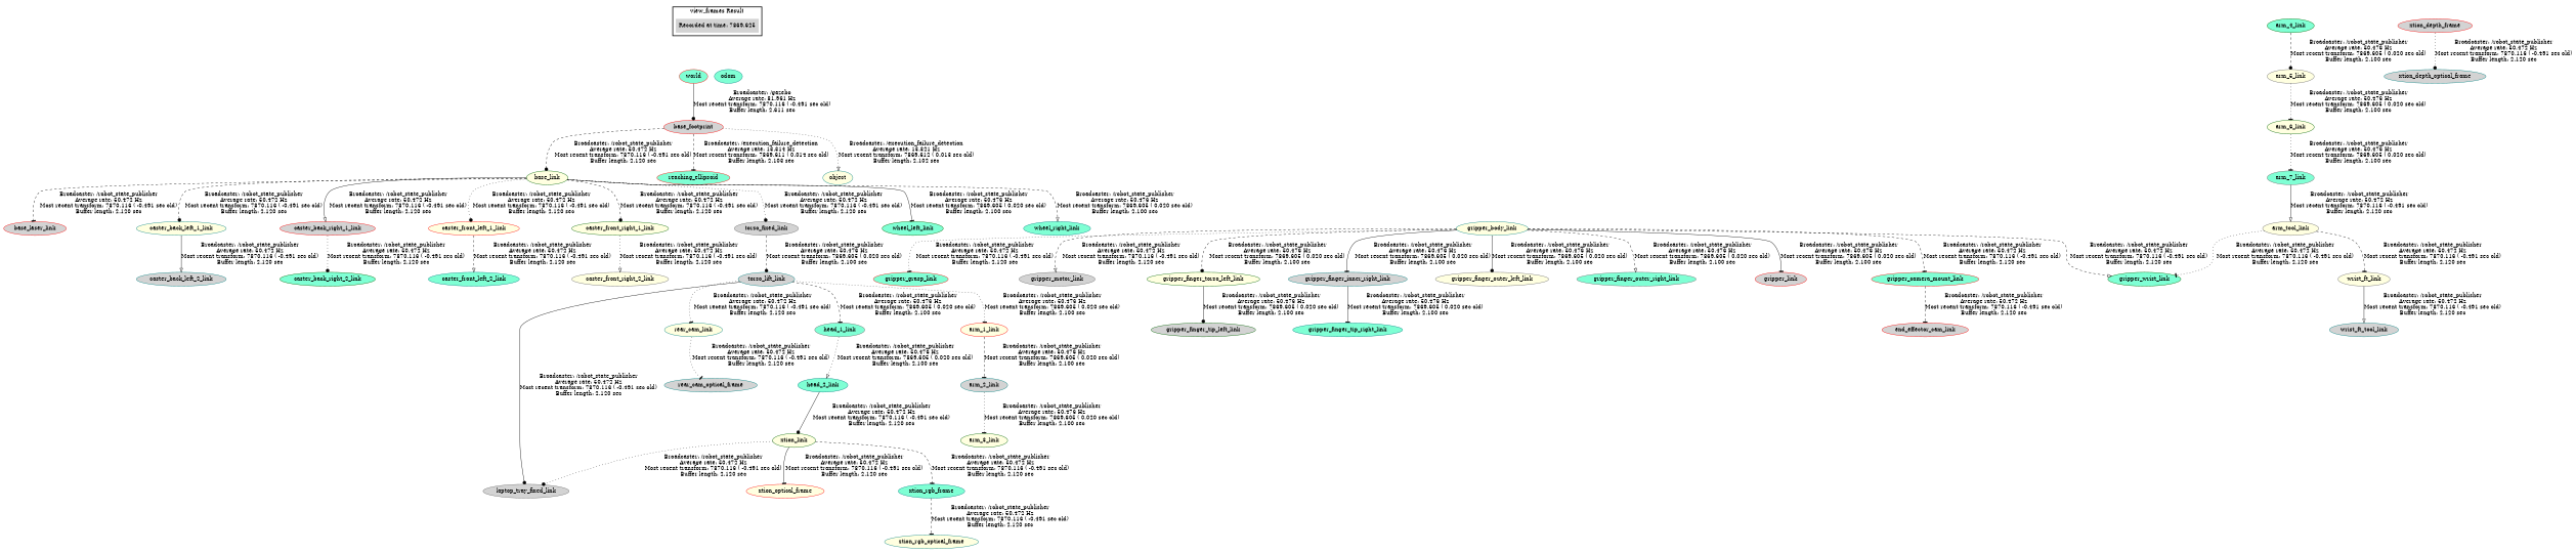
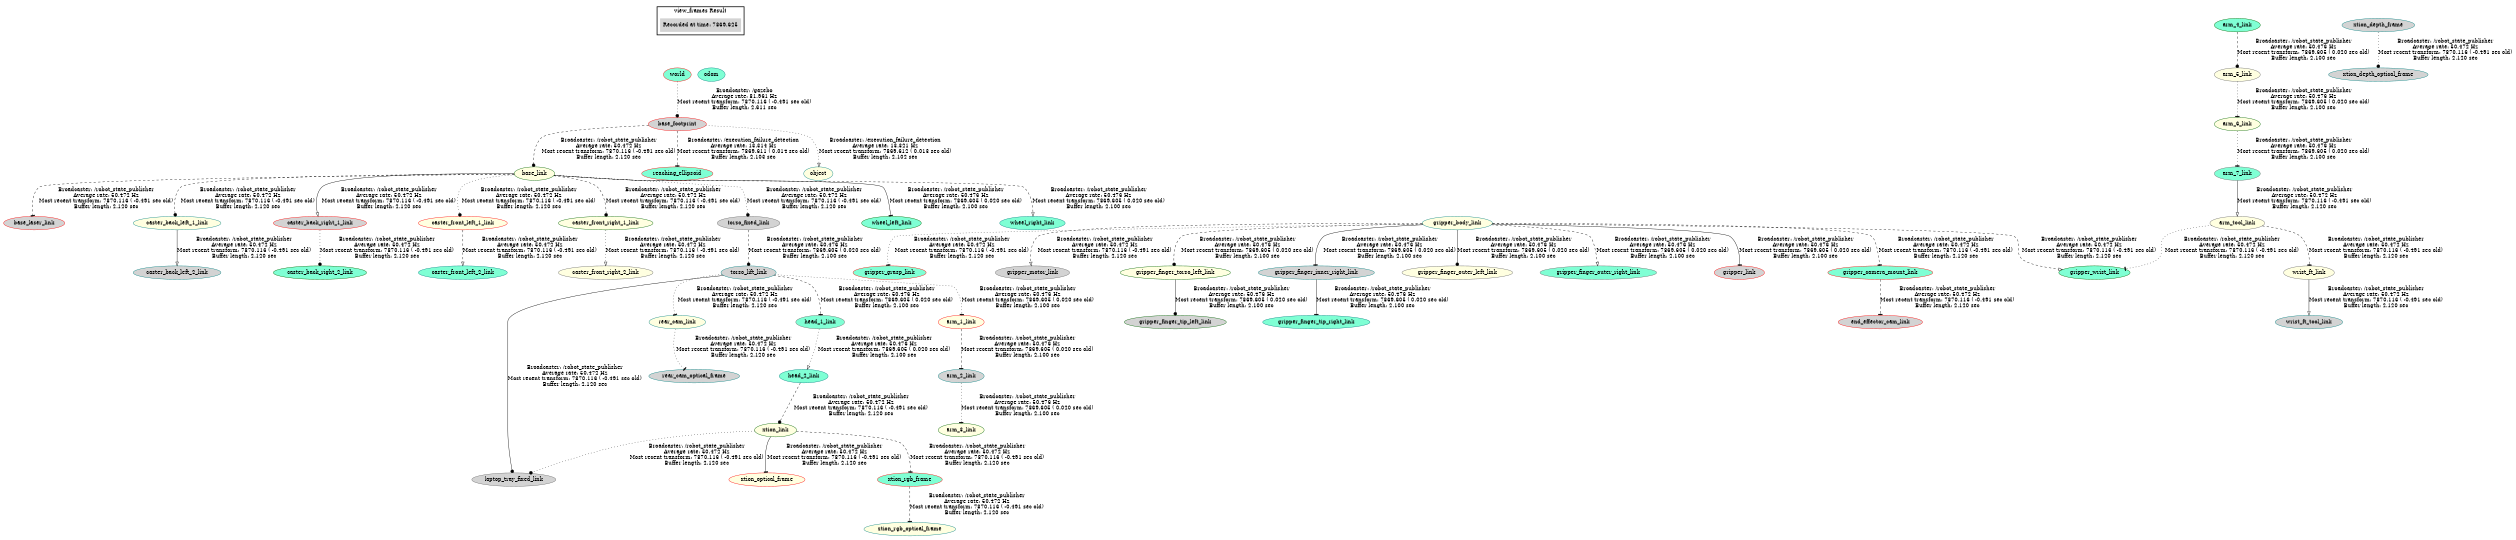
  digraph {
    node [color=teal fillcolor=lightyellow style=filled]
    edge [style=dashed arrowhead=tee]
    "Recorded at time: 7869.625" [fillcolor=lightgrey shape=plaintext]
    world [color=red fillcolor=aquamarine]
    odom [fillcolor=aquamarine]
    arm_7_link [color=gray40 fillcolor=aquamarine]
    arm_tool_link [color=gray40]
    gripper_wrist_link [color=darkgreen fillcolor=aquamarine]
    wrist_ft_link [color=gray40]
    wrist_ft_tool_link [fillcolor=lightgrey]
    arm_6_link [color=darkgreen]
    base_footprint [color=red fillcolor=lightgrey]
    base_link [color=darkgreen]
    reaching_ellipsoid [color=red fillcolor=aquamarine]
    object
    base_laser_link [color=red fillcolor=lightgrey]
    caster_back_left_1_link
    caster_back_right_1_link [color=red fillcolor=lightgrey]
    caster_front_left_1_link [color=red]
    caster_front_right_1_link [color=darkgreen]
    torso_fixed_link [color=gray40 fillcolor=lightgrey]
    wheel_left_link [color=darkgreen fillcolor=aquamarine]
    wheel_right_link [fillcolor=aquamarine]
    caster_back_left_2_link [fillcolor=lightgrey]
    caster_back_right_2_link [color=darkgreen fillcolor=aquamarine]
    caster_front_left_2_link [fillcolor=aquamarine]
    caster_front_right_2_link [color=gray40]
    torso_lift_link [fillcolor=lightgrey]
    gripper_camera_mount_link [color=red fillcolor=aquamarine]
    end_effector_cam_link [color=red fillcolor=lightgrey]
    gripper_body_link
    gripper_grasp_link [color=red fillcolor=aquamarine]
    gripper_motor_link [color=gray40 fillcolor=lightgrey]
    n32 [color=darkgreen label=gripper_finger_torso_left_link]
    gripper_finger_inner_right_link [fillcolor=lightgrey]
    gripper_finger_outer_left_link [color=gray40]
    gripper_finger_outer_right_link [color=gray40 fillcolor=aquamarine]
    gripper_link [color=red fillcolor=lightgrey]
    gripper_finger_tip_left_link [color=darkgreen fillcolor=lightgrey]
    gripper_finger_tip_right_link [fillcolor=aquamarine]
    laptop_tray_fixed_link [color=gray40 fillcolor=lightgrey]
    rear_cam_link
    head_1_link [color=gray40 fillcolor=aquamarine]
    arm_1_link [color=red]
    rear_cam_optical_frame [fillcolor=lightgrey]
    head_2_link [fillcolor=aquamarine]
    arm_2_link [fillcolor=lightgrey]
    xtion_link [color=darkgreen]
    xtion_optical_frame [color=red]
-   xtion_rgb_frame [fillcolor=aquamarine]
-   xtion_depth_frame [color=red fillcolor=lightgrey]
+   xtion_rgb_frame [color=red fillcolor=aquamarine]
+   xtion_depth_frame [fillcolor=lightgrey]
    xtion_depth_optical_frame [fillcolor=lightgrey]
    xtion_rgb_optical_frame
    arm_3_link [color=darkgreen]
    arm_4_link [color=darkgreen fillcolor=aquamarine]
    arm_5_link [color=gray40]
    subgraph cluster_1 {
      color=black
      label="view_frames Result"
      style=bold
      "Recorded at time: 7869.625"
    }
    "Recorded at time: 7869.625" -> world [style=invis arrowhead=""]
    "Recorded at time: 7869.625" -> odom [style=invis arrowhead=""]
-   world -> base_footprint [arrowhead=dot label="Broadcaster: /gazebo\nAverage rate: 81.961 Hz\nMost recent transform: 7870.116 ( -0.491 sec old)\nBuffer length: 2.611 sec\n" style=solid]
+   world -> base_footprint [arrowhead=dot label="Broadcaster: /gazebo\nAverage rate: 81.961 Hz\nMost recent transform: 7870.116 ( -0.491 sec old)\nBuffer length: 2.611 sec\n" style=dotted]
    arm_7_link -> arm_tool_link [arrowhead=onormal label="Broadcaster: /robot_state_publisher\nAverage rate: 50.472 Hz\nMost recent transform: 7870.116 ( -0.491 sec old)\nBuffer length: 2.120 sec\n" style=solid]
    arm_tool_link -> gripper_wrist_link [label="Broadcaster: /robot_state_publisher\nAverage rate: 50.472 Hz\nMost recent transform: 7870.116 ( -0.491 sec old)\nBuffer length: 2.120 sec\n" style=dotted]
    arm_tool_link -> wrist_ft_link [label="Broadcaster: /robot_state_publisher\nAverage rate: 50.472 Hz\nMost recent transform: 7870.116 ( -0.491 sec old)\nBuffer length: 2.120 sec\n"]
    wrist_ft_link -> wrist_ft_tool_link [arrowhead=onormal label="Broadcaster: /robot_state_publisher\nAverage rate: 50.472 Hz\nMost recent transform: 7870.116 ( -0.491 sec old)\nBuffer length: 2.120 sec\n" style=solid]
    arm_6_link -> arm_7_link [label="Broadcaster: /robot_state_publisher\nAverage rate: 50.476 Hz\nMost recent transform: 7869.605 ( 0.020 sec old)\nBuffer length: 2.100 sec\n" style=dotted]
    base_footprint -> base_link [arrowhead=dot label="Broadcaster: /robot_state_publisher\nAverage rate: 50.472 Hz\nMost recent transform: 7870.116 ( -0.491 sec old)\nBuffer length: 2.120 sec\n"]
    base_footprint -> reaching_ellipsoid [label="Broadcaster: /execution_failure_detection\nAverage rate: 13.314 Hz\nMost recent transform: 7869.611 ( 0.014 sec old)\nBuffer length: 2.103 sec\n"]
    base_footprint -> object [arrowhead=onormal label="Broadcaster: /execution_failure_detection\nAverage rate: 13.321 Hz\nMost recent transform: 7869.612 ( 0.013 sec old)\nBuffer length: 2.102 sec\n" style=dotted]
    base_link -> base_laser_link [label="Broadcaster: /robot_state_publisher\nAverage rate: 50.472 Hz\nMost recent transform: 7870.116 ( -0.491 sec old)\nBuffer length: 2.120 sec\n"]
    base_link -> caster_back_left_1_link [arrowhead=dot label="Broadcaster: /robot_state_publisher\nAverage rate: 50.472 Hz\nMost recent transform: 7870.116 ( -0.491 sec old)\nBuffer length: 2.120 sec\n"]
    base_link -> caster_back_right_1_link [arrowhead=onormal label="Broadcaster: /robot_state_publisher\nAverage rate: 50.472 Hz\nMost recent transform: 7870.116 ( -0.491 sec old)\nBuffer length: 2.120 sec\n" style=solid]
    base_link -> caster_front_left_1_link [arrowhead=dot label="Broadcaster: /robot_state_publisher\nAverage rate: 50.472 Hz\nMost recent transform: 7870.116 ( -0.491 sec old)\nBuffer length: 2.120 sec\n" style=dotted]
    base_link -> caster_front_right_1_link [arrowhead=dot label="Broadcaster: /robot_state_publisher\nAverage rate: 50.472 Hz\nMost recent transform: 7870.116 ( -0.491 sec old)\nBuffer length: 2.120 sec\n"]
    base_link -> torso_fixed_link [arrowhead=dot label="Broadcaster: /robot_state_publisher\nAverage rate: 50.472 Hz\nMost recent transform: 7870.116 ( -0.491 sec old)\nBuffer length: 2.120 sec\n" style=dotted]
    base_link -> wheel_left_link [label="Broadcaster: /robot_state_publisher\nAverage rate: 50.476 Hz\nMost recent transform: 7869.605 ( 0.020 sec old)\nBuffer length: 2.100 sec\n" style=solid]
    base_link -> wheel_right_link [arrowhead=onormal label="Broadcaster: /robot_state_publisher\nAverage rate: 50.476 Hz\nMost recent transform: 7869.605 ( 0.020 sec old)\nBuffer length: 2.100 sec\n"]
    caster_back_left_1_link -> caster_back_left_2_link [arrowhead=onormal label="Broadcaster: /robot_state_publisher\nAverage rate: 50.472 Hz\nMost recent transform: 7870.116 ( -0.491 sec old)\nBuffer length: 2.120 sec\n" style=solid]
    caster_back_right_1_link -> caster_back_right_2_link [arrowhead=dot label="Broadcaster: /robot_state_publisher\nAverage rate: 50.472 Hz\nMost recent transform: 7870.116 ( -0.491 sec old)\nBuffer length: 2.120 sec\n" style=dotted]
    caster_front_left_1_link -> caster_front_left_2_link [arrowhead=onormal label="Broadcaster: /robot_state_publisher\nAverage rate: 50.472 Hz\nMost recent transform: 7870.116 ( -0.491 sec old)\nBuffer length: 2.120 sec\n"]
    caster_front_right_1_link -> caster_front_right_2_link [arrowhead=onormal label="Broadcaster: /robot_state_publisher\nAverage rate: 50.472 Hz\nMost recent transform: 7870.116 ( -0.491 sec old)\nBuffer length: 2.120 sec\n" style=dotted]
    torso_fixed_link -> torso_lift_link [arrowhead=dot label="Broadcaster: /robot_state_publisher\nAverage rate: 50.476 Hz\nMost recent transform: 7869.605 ( 0.020 sec old)\nBuffer length: 2.100 sec\n"]
    torso_lift_link -> laptop_tray_fixed_link [arrowhead=dot label="Broadcaster: /robot_state_publisher\nAverage rate: 50.472 Hz\nMost recent transform: 7870.116 ( -0.491 sec old)\nBuffer length: 2.120 sec\n" style=solid]
    torso_lift_link -> rear_cam_link [label="Broadcaster: /robot_state_publisher\nAverage rate: 50.472 Hz\nMost recent transform: 7870.116 ( -0.491 sec old)\nBuffer length: 2.120 sec\n" style=dotted]
    torso_lift_link -> head_1_link [label="Broadcaster: /robot_state_publisher\nAverage rate: 50.476 Hz\nMost recent transform: 7869.605 ( 0.020 sec old)\nBuffer length: 2.100 sec\n"]
    torso_lift_link -> arm_1_link [label="Broadcaster: /robot_state_publisher\nAverage rate: 50.476 Hz\nMost recent transform: 7869.605 ( 0.020 sec old)\nBuffer length: 2.100 sec\n" style=dotted]
    gripper_camera_mount_link -> end_effector_cam_link [label="Broadcaster: /robot_state_publisher\nAverage rate: 50.472 Hz\nMost recent transform: 7870.116 ( -0.491 sec old)\nBuffer length: 2.120 sec\n"]
    gripper_body_link -> gripper_wrist_link [arrowhead=onormal label="Broadcaster: /robot_state_publisher\nAverage rate: 50.472 Hz\nMost recent transform: 7870.116 ( -0.491 sec old)\nBuffer length: 2.120 sec\n"]
    gripper_body_link -> gripper_camera_mount_link [label="Broadcaster: /robot_state_publisher\nAverage rate: 50.472 Hz\nMost recent transform: 7870.116 ( -0.491 sec old)\nBuffer length: 2.120 sec\n"]
    gripper_body_link -> gripper_grasp_link [label="Broadcaster: /robot_state_publisher\nAverage rate: 50.472 Hz\nMost recent transform: 7870.116 ( -0.491 sec old)\nBuffer length: 2.120 sec\n" style=dotted]
    gripper_body_link -> gripper_motor_link [arrowhead=onormal label="Broadcaster: /robot_state_publisher\nAverage rate: 50.472 Hz\nMost recent transform: 7870.116 ( -0.491 sec old)\nBuffer length: 2.120 sec\n"]
    gripper_body_link -> n32 [arrowhead=dot label="Broadcaster: /robot_state_publisher\nAverage rate: 50.476 Hz\nMost recent transform: 7869.605 ( 0.020 sec old)\nBuffer length: 2.100 sec\n"]
    gripper_body_link -> gripper_finger_inner_right_link [label="Broadcaster: /robot_state_publisher\nAverage rate: 50.476 Hz\nMost recent transform: 7869.605 ( 0.020 sec old)\nBuffer length: 2.100 sec\n" style=solid]
    gripper_body_link -> gripper_finger_outer_left_link [arrowhead=dot label="Broadcaster: /robot_state_publisher\nAverage rate: 50.476 Hz\nMost recent transform: 7869.605 ( 0.020 sec old)\nBuffer length: 2.100 sec\n" style=solid]
    gripper_body_link -> gripper_finger_outer_right_link [arrowhead=onormal label="Broadcaster: /robot_state_publisher\nAverage rate: 50.476 Hz\nMost recent transform: 7869.605 ( 0.020 sec old)\nBuffer length: 2.100 sec\n"]
    gripper_body_link -> gripper_link [label="Broadcaster: /robot_state_publisher\nAverage rate: 50.476 Hz\nMost recent transform: 7869.605 ( 0.020 sec old)\nBuffer length: 2.100 sec\n" style=solid]
    n32 -> gripper_finger_tip_left_link [arrowhead=dot label="Broadcaster: /robot_state_publisher\nAverage rate: 50.476 Hz\nMost recent transform: 7869.605 ( 0.020 sec old)\nBuffer length: 2.100 sec\n" style=solid]
    gripper_finger_inner_right_link -> gripper_finger_tip_right_link [label="Broadcaster: /robot_state_publisher\nAverage rate: 50.476 Hz\nMost recent transform: 7869.605 ( 0.020 sec old)\nBuffer length: 2.100 sec\n" style=solid]
    rear_cam_link -> rear_cam_optical_frame [label="Broadcaster: /robot_state_publisher\nAverage rate: 50.472 Hz\nMost recent transform: 7870.116 ( -0.491 sec old)\nBuffer length: 2.120 sec\n" style=dotted]
    head_1_link -> head_2_link [arrowhead=onormal label="Broadcaster: /robot_state_publisher\nAverage rate: 50.476 Hz\nMost recent transform: 7869.605 ( 0.020 sec old)\nBuffer length: 2.100 sec\n" style=dotted]
    arm_1_link -> arm_2_link [label="Broadcaster: /robot_state_publisher\nAverage rate: 50.476 Hz\nMost recent transform: 7869.605 ( 0.020 sec old)\nBuffer length: 2.100 sec\n"]
-   head_2_link -> xtion_link [arrowhead=dot label="Broadcaster: /robot_state_publisher\nAverage rate: 50.472 Hz\nMost recent transform: 7870.116 ( -0.491 sec old)\nBuffer length: 2.120 sec\n" style=solid]
+   head_2_link -> xtion_link [arrowhead=dot label="Broadcaster: /robot_state_publisher\nAverage rate: 50.472 Hz\nMost recent transform: 7870.116 ( -0.491 sec old)\nBuffer length: 2.120 sec\n"]
    arm_2_link -> arm_3_link [label="Broadcaster: /robot_state_publisher\nAverage rate: 50.476 Hz\nMost recent transform: 7869.605 ( 0.020 sec old)\nBuffer length: 2.100 sec\n" style=dotted]
    xtion_link -> laptop_tray_fixed_link [arrowhead=dot label="Broadcaster: /robot_state_publisher\nAverage rate: 50.472 Hz\nMost recent transform: 7870.116 ( -0.491 sec old)\nBuffer length: 2.120 sec\n" style=dotted]
    xtion_link -> xtion_optical_frame [label="Broadcaster: /robot_state_publisher\nAverage rate: 50.472 Hz\nMost recent transform: 7870.116 ( -0.491 sec old)\nBuffer length: 2.120 sec\n" style=solid]
    xtion_link -> xtion_rgb_frame [label="Broadcaster: /robot_state_publisher\nAverage rate: 50.472 Hz\nMost recent transform: 7870.116 ( -0.491 sec old)\nBuffer length: 2.120 sec\n"]
    xtion_rgb_frame -> xtion_rgb_optical_frame [label="Broadcaster: /robot_state_publisher\nAverage rate: 50.472 Hz\nMost recent transform: 7870.116 ( -0.491 sec old)\nBuffer length: 2.120 sec\n"]
    xtion_depth_frame -> xtion_depth_optical_frame [arrowhead=dot label="Broadcaster: /robot_state_publisher\nAverage rate: 50.472 Hz\nMost recent transform: 7870.116 ( -0.491 sec old)\nBuffer length: 2.120 sec\n" style=dotted]
    arm_4_link -> arm_5_link [arrowhead=dot label="Broadcaster: /robot_state_publisher\nAverage rate: 50.476 Hz\nMost recent transform: 7869.605 ( 0.020 sec old)\nBuffer length: 2.100 sec\n"]
    arm_5_link -> arm_6_link [label="Broadcaster: /robot_state_publisher\nAverage rate: 50.476 Hz\nMost recent transform: 7869.605 ( 0.020 sec old)\nBuffer length: 2.100 sec\n" style=dotted]
  }
